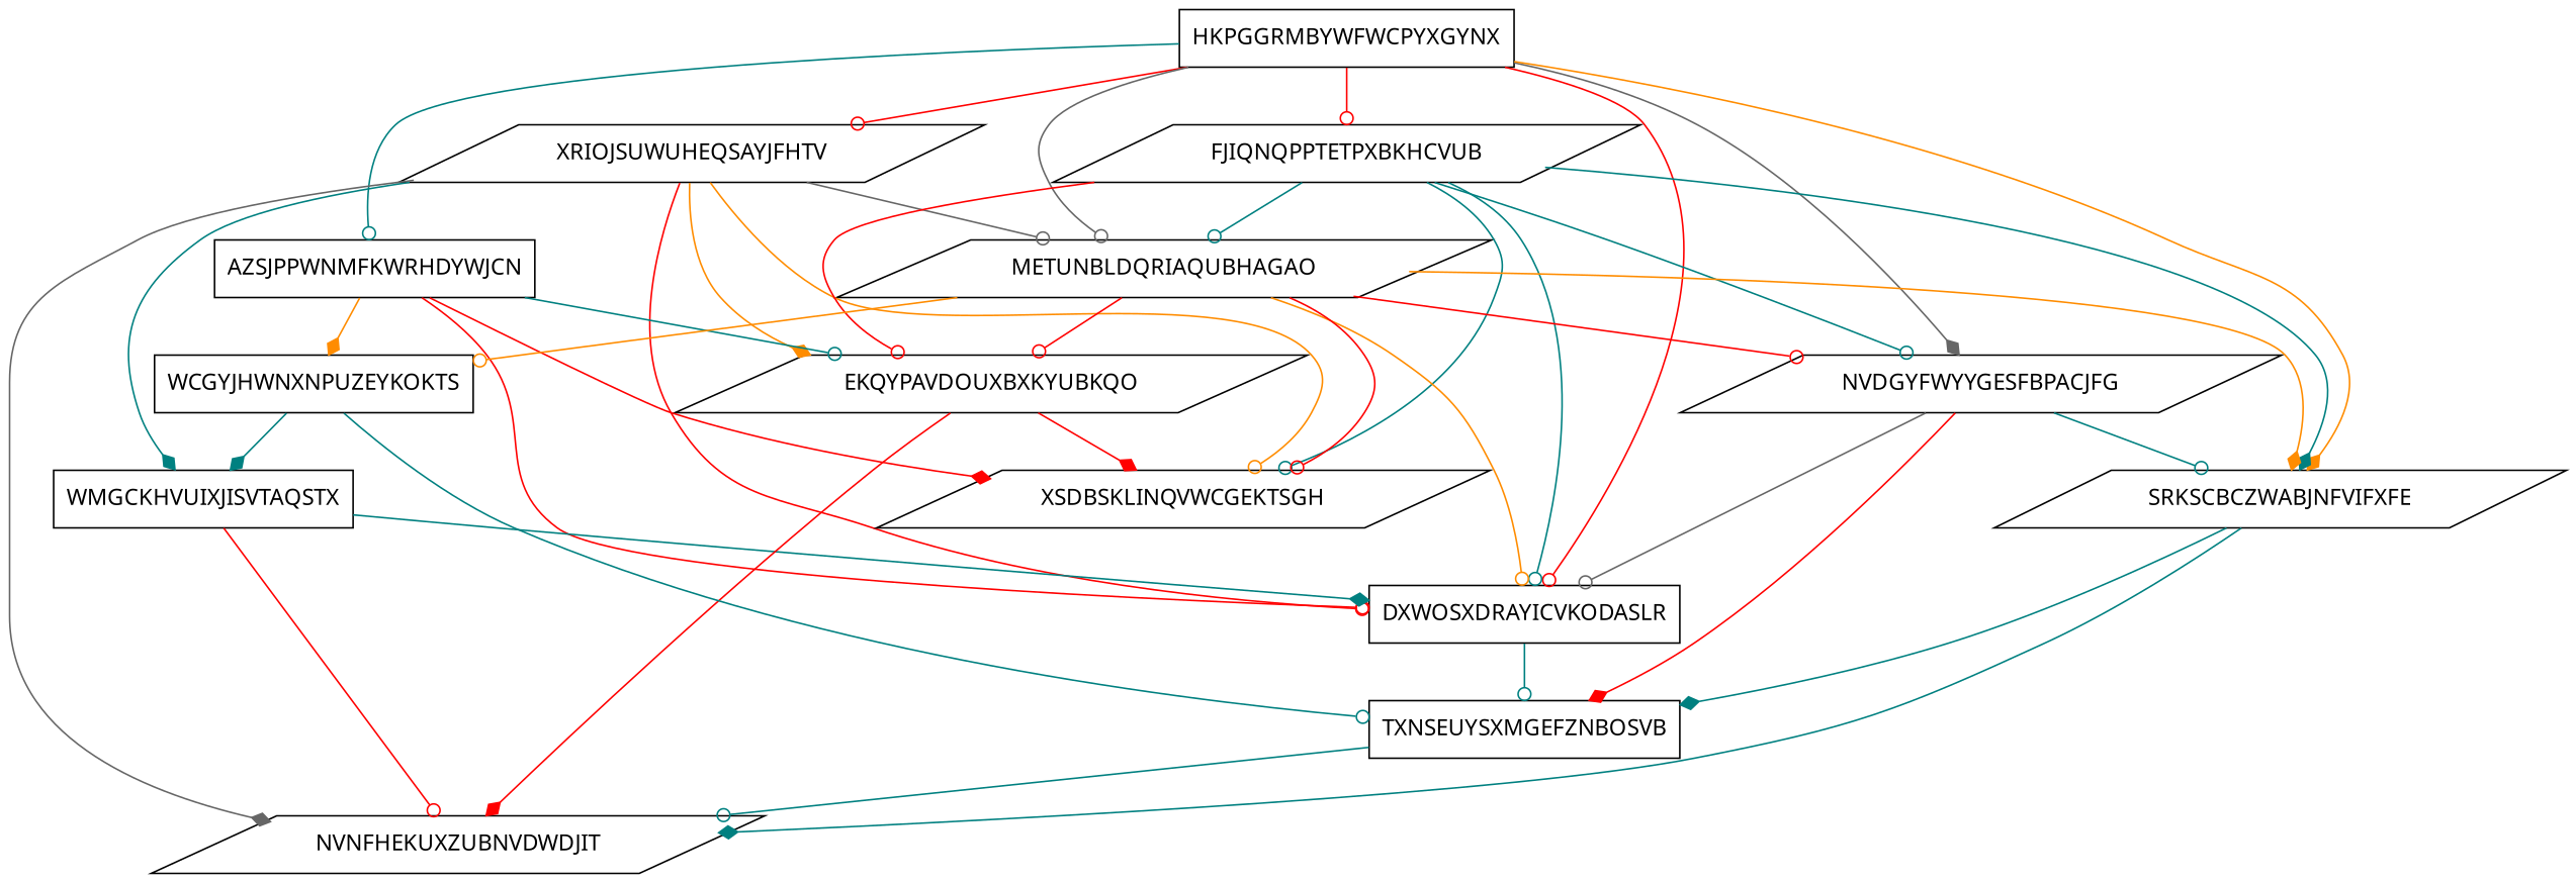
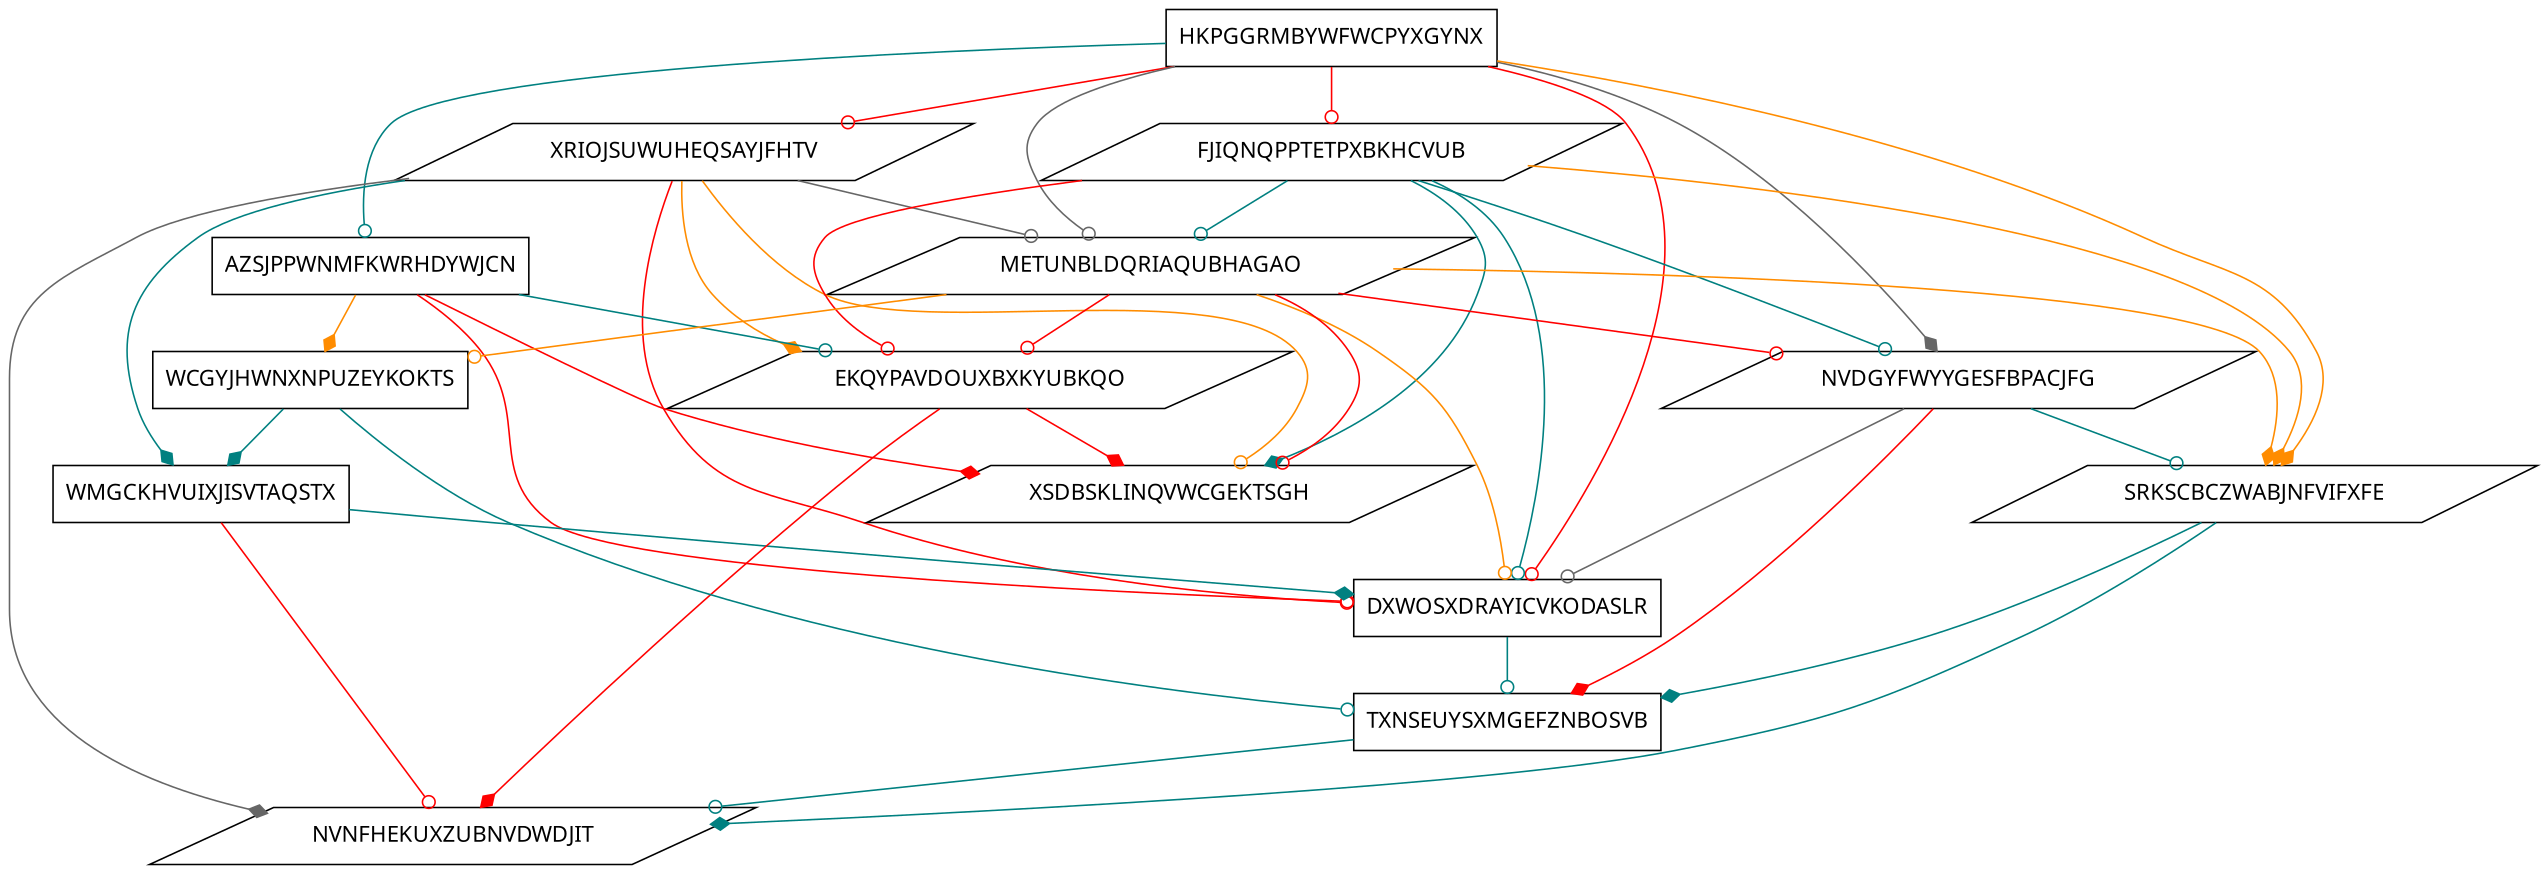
  digraph {
    fontname="Noto Sans"
    node [Weight=10 fontname="Noto Sans" shape=parallelogram]
    edge [Weight=11 arrowhead=odot color=teal fontname="Noto Sans"]
    HKPGGRMBYWFWCPYXGYNX [Weight=13 shape=box]
    XRIOJSUWUHEQSAYJFHTV [Weight=11]
    AZSJPPWNMFKWRHDYWJCN [Weight=12 shape=box]
    FJIQNQPPTETPXBKHCVUB
    METUNBLDQRIAQUBHAGAO [Weight=12]
    NVDGYFWYYGESFBPACJFG
    SRKSCBCZWABJNFVIFXFE [Weight=14]
    DXWOSXDRAYICVKODASLR [Weight=20 shape=box]
    WMGCKHVUIXJISVTAQSTX [Weight=20 shape=box]
    EKQYPAVDOUXBXKYUBKQO
    NVNFHEKUXZUBNVDWDJIT [Weight=11]
    XSDBSKLINQVWCGEKTSGH [Weight=13]
    WCGYJHWNXNPUZEYKOKTS [Weight=16 shape=box]
    TXNSEUYSXMGEFZNBOSVB [shape=box]
    HKPGGRMBYWFWCPYXGYNX -> XRIOJSUWUHEQSAYJFHTV [Weight=16 color=red]
    HKPGGRMBYWFWCPYXGYNX -> AZSJPPWNMFKWRHDYWJCN [Weight=18]
    HKPGGRMBYWFWCPYXGYNX -> FJIQNQPPTETPXBKHCVUB [color=red]
    HKPGGRMBYWFWCPYXGYNX -> METUNBLDQRIAQUBHAGAO [Weight=20 color=gray40]
    HKPGGRMBYWFWCPYXGYNX -> NVDGYFWYYGESFBPACJFG [arrowhead=diamond color=gray40]
    HKPGGRMBYWFWCPYXGYNX -> SRKSCBCZWABJNFVIFXFE [Weight=14 arrowhead=diamond color=darkorange]
    HKPGGRMBYWFWCPYXGYNX -> DXWOSXDRAYICVKODASLR [color=red]
    XRIOJSUWUHEQSAYJFHTV -> METUNBLDQRIAQUBHAGAO [Weight=10 color=gray40]
    XRIOJSUWUHEQSAYJFHTV -> DXWOSXDRAYICVKODASLR [Weight=15 color=red]
    XRIOJSUWUHEQSAYJFHTV -> WMGCKHVUIXJISVTAQSTX [Weight=10 arrowhead=diamond]
    XRIOJSUWUHEQSAYJFHTV -> EKQYPAVDOUXBXKYUBKQO [Weight=19 arrowhead=diamond color=darkorange]
    XRIOJSUWUHEQSAYJFHTV -> NVNFHEKUXZUBNVDWDJIT [Weight=16 arrowhead=diamond color=gray40]
    XRIOJSUWUHEQSAYJFHTV -> XSDBSKLINQVWCGEKTSGH [Weight=13 color=darkorange]
    AZSJPPWNMFKWRHDYWJCN -> DXWOSXDRAYICVKODASLR [Weight=19 color=red]
    AZSJPPWNMFKWRHDYWJCN -> EKQYPAVDOUXBXKYUBKQO [Weight=10]
    AZSJPPWNMFKWRHDYWJCN -> XSDBSKLINQVWCGEKTSGH [Weight=12 arrowhead=diamond color=red]
    AZSJPPWNMFKWRHDYWJCN -> WCGYJHWNXNPUZEYKOKTS [arrowhead=diamond color=darkorange]
    FJIQNQPPTETPXBKHCVUB -> METUNBLDQRIAQUBHAGAO
    FJIQNQPPTETPXBKHCVUB -> NVDGYFWYYGESFBPACJFG [Weight=14]
-   FJIQNQPPTETPXBKHCVUB -> SRKSCBCZWABJNFVIFXFE [Weight=13 arrowhead=diamond]
+   FJIQNQPPTETPXBKHCVUB -> SRKSCBCZWABJNFVIFXFE [Weight=13 arrowhead=diamond color=darkorange]
    FJIQNQPPTETPXBKHCVUB -> DXWOSXDRAYICVKODASLR [Weight=10]
    FJIQNQPPTETPXBKHCVUB -> EKQYPAVDOUXBXKYUBKQO [Weight=16 color=red]
-   FJIQNQPPTETPXBKHCVUB -> XSDBSKLINQVWCGEKTSGH [Weight=10]
+   FJIQNQPPTETPXBKHCVUB -> XSDBSKLINQVWCGEKTSGH [Weight=10 arrowhead=diamond]
    METUNBLDQRIAQUBHAGAO -> NVDGYFWYYGESFBPACJFG [Weight=14 color=red]
    METUNBLDQRIAQUBHAGAO -> SRKSCBCZWABJNFVIFXFE [Weight=13 arrowhead=diamond color=darkorange]
    METUNBLDQRIAQUBHAGAO -> DXWOSXDRAYICVKODASLR [Weight=16 color=darkorange]
    METUNBLDQRIAQUBHAGAO -> EKQYPAVDOUXBXKYUBKQO [Weight=20 color=red]
    METUNBLDQRIAQUBHAGAO -> XSDBSKLINQVWCGEKTSGH [Weight=20 color=red]
    METUNBLDQRIAQUBHAGAO -> WCGYJHWNXNPUZEYKOKTS [Weight=15 color=darkorange]
    NVDGYFWYYGESFBPACJFG -> SRKSCBCZWABJNFVIFXFE [Weight=12]
    NVDGYFWYYGESFBPACJFG -> DXWOSXDRAYICVKODASLR [Weight=10 color=gray40]
    NVDGYFWYYGESFBPACJFG -> TXNSEUYSXMGEFZNBOSVB [Weight=19 arrowhead=diamond color=red]
    SRKSCBCZWABJNFVIFXFE -> NVNFHEKUXZUBNVDWDJIT [arrowhead=diamond]
    SRKSCBCZWABJNFVIFXFE -> TXNSEUYSXMGEFZNBOSVB [Weight=14 arrowhead=diamond]
    DXWOSXDRAYICVKODASLR -> TXNSEUYSXMGEFZNBOSVB [Weight=14]
    WMGCKHVUIXJISVTAQSTX -> DXWOSXDRAYICVKODASLR [Weight=19 arrowhead=diamond]
    WMGCKHVUIXJISVTAQSTX -> NVNFHEKUXZUBNVDWDJIT [Weight=13 color=red]
    EKQYPAVDOUXBXKYUBKQO -> NVNFHEKUXZUBNVDWDJIT [Weight=17 arrowhead=diamond color=red]
    EKQYPAVDOUXBXKYUBKQO -> XSDBSKLINQVWCGEKTSGH [Weight=15 arrowhead=diamond color=red]
    WCGYJHWNXNPUZEYKOKTS -> WMGCKHVUIXJISVTAQSTX [Weight=20 arrowhead=diamond]
    WCGYJHWNXNPUZEYKOKTS -> TXNSEUYSXMGEFZNBOSVB [Weight=16]
    TXNSEUYSXMGEFZNBOSVB -> NVNFHEKUXZUBNVDWDJIT [Weight=17]
  }
